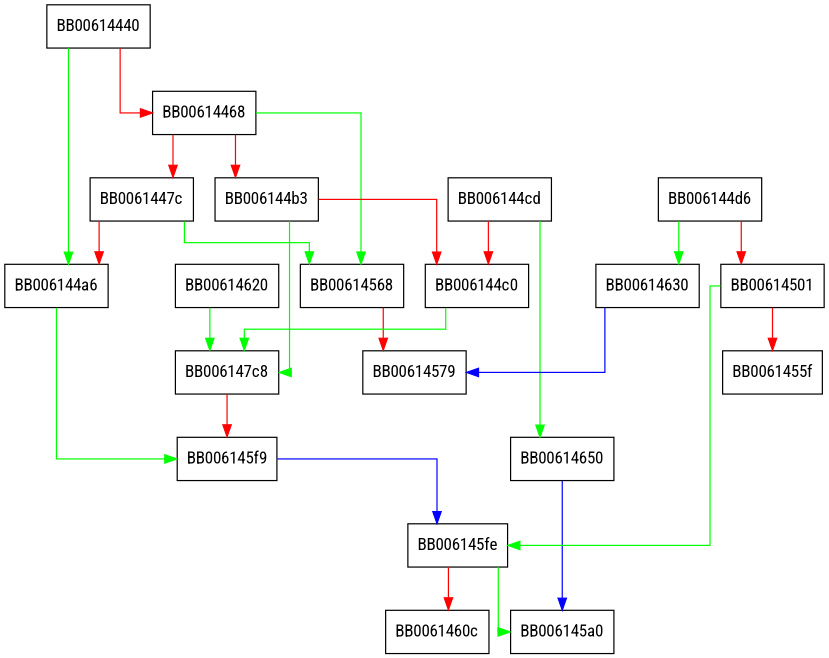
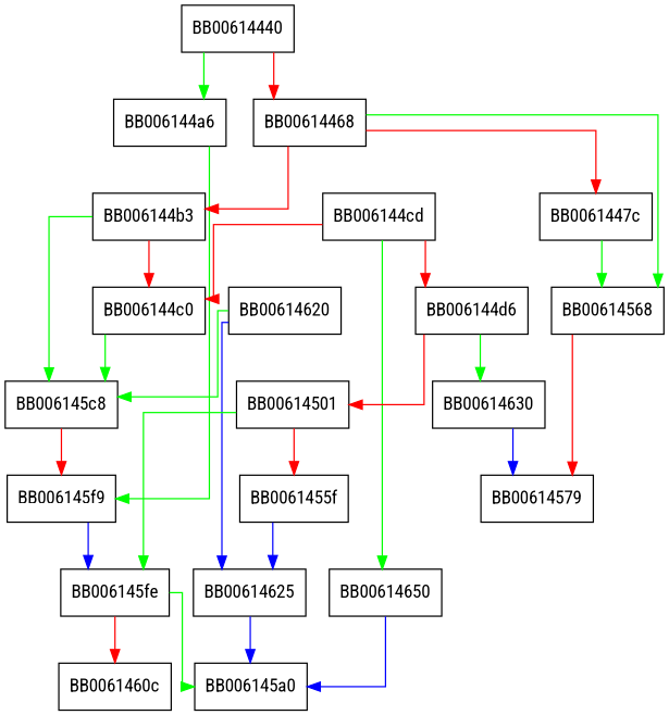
  digraph {
    fontname="Roboto Condensed"
    splines=ortho
    node [fontname="Roboto Condensed" shape=box]
    edge [color=red fontname="Roboto Condensed"]
    BB00614440
    BB006144a6
    BB00614468
    BB006145f9
    BB006144b3
    BB00614568
    BB0061447c
    BB006145fe
-   BB006145c8 [label=BB006147c8]
+   BB006145c8
    BB006144c0
    BB00614579
    BB006145a0
    BB0061460c
    BB00614620
+   BB00614625
    BB006144cd
    BB00614650
    BB006144d6
    BB00614630
    BB00614501
    BB0061455f
    BB00614440 -> BB006144a6 [color=green]
    BB00614440 -> BB00614468
    BB006144a6 -> BB006145f9 [color=green]
    BB00614468 -> BB006144b3
    BB00614468 -> BB00614568 [color=green]
    BB00614468 -> BB0061447c
    BB006145f9 -> BB006145fe [color=blue]
    BB006144b3 -> BB006145c8 [color=green]
    BB006144b3 -> BB006144c0
    BB00614568 -> BB00614579
-   BB0061447c -> BB006144a6
    BB0061447c -> BB00614568 [color=green]
    BB006145fe -> BB006145a0 [color=green]
    BB006145fe -> BB0061460c
    BB006145c8 -> BB006145f9
    BB006144c0 -> BB006145c8 [color=green]
    BB00614620 -> BB006145c8 [color=green]
+   BB00614620 -> BB00614625 [color=blue]
+   BB00614625 -> BB006145a0 [color=blue]
    BB006144cd -> BB006144c0
    BB006144cd -> BB00614650 [color=green]
+   BB006144cd -> BB006144d6
    BB00614650 -> BB006145a0 [color=blue]
    BB006144d6 -> BB00614630 [color=green]
    BB006144d6 -> BB00614501
    BB00614630 -> BB00614579 [color=blue]
    BB00614501 -> BB006145fe [color=green]
    BB00614501 -> BB0061455f
+   BB0061455f -> BB00614625 [color=blue]
  }
